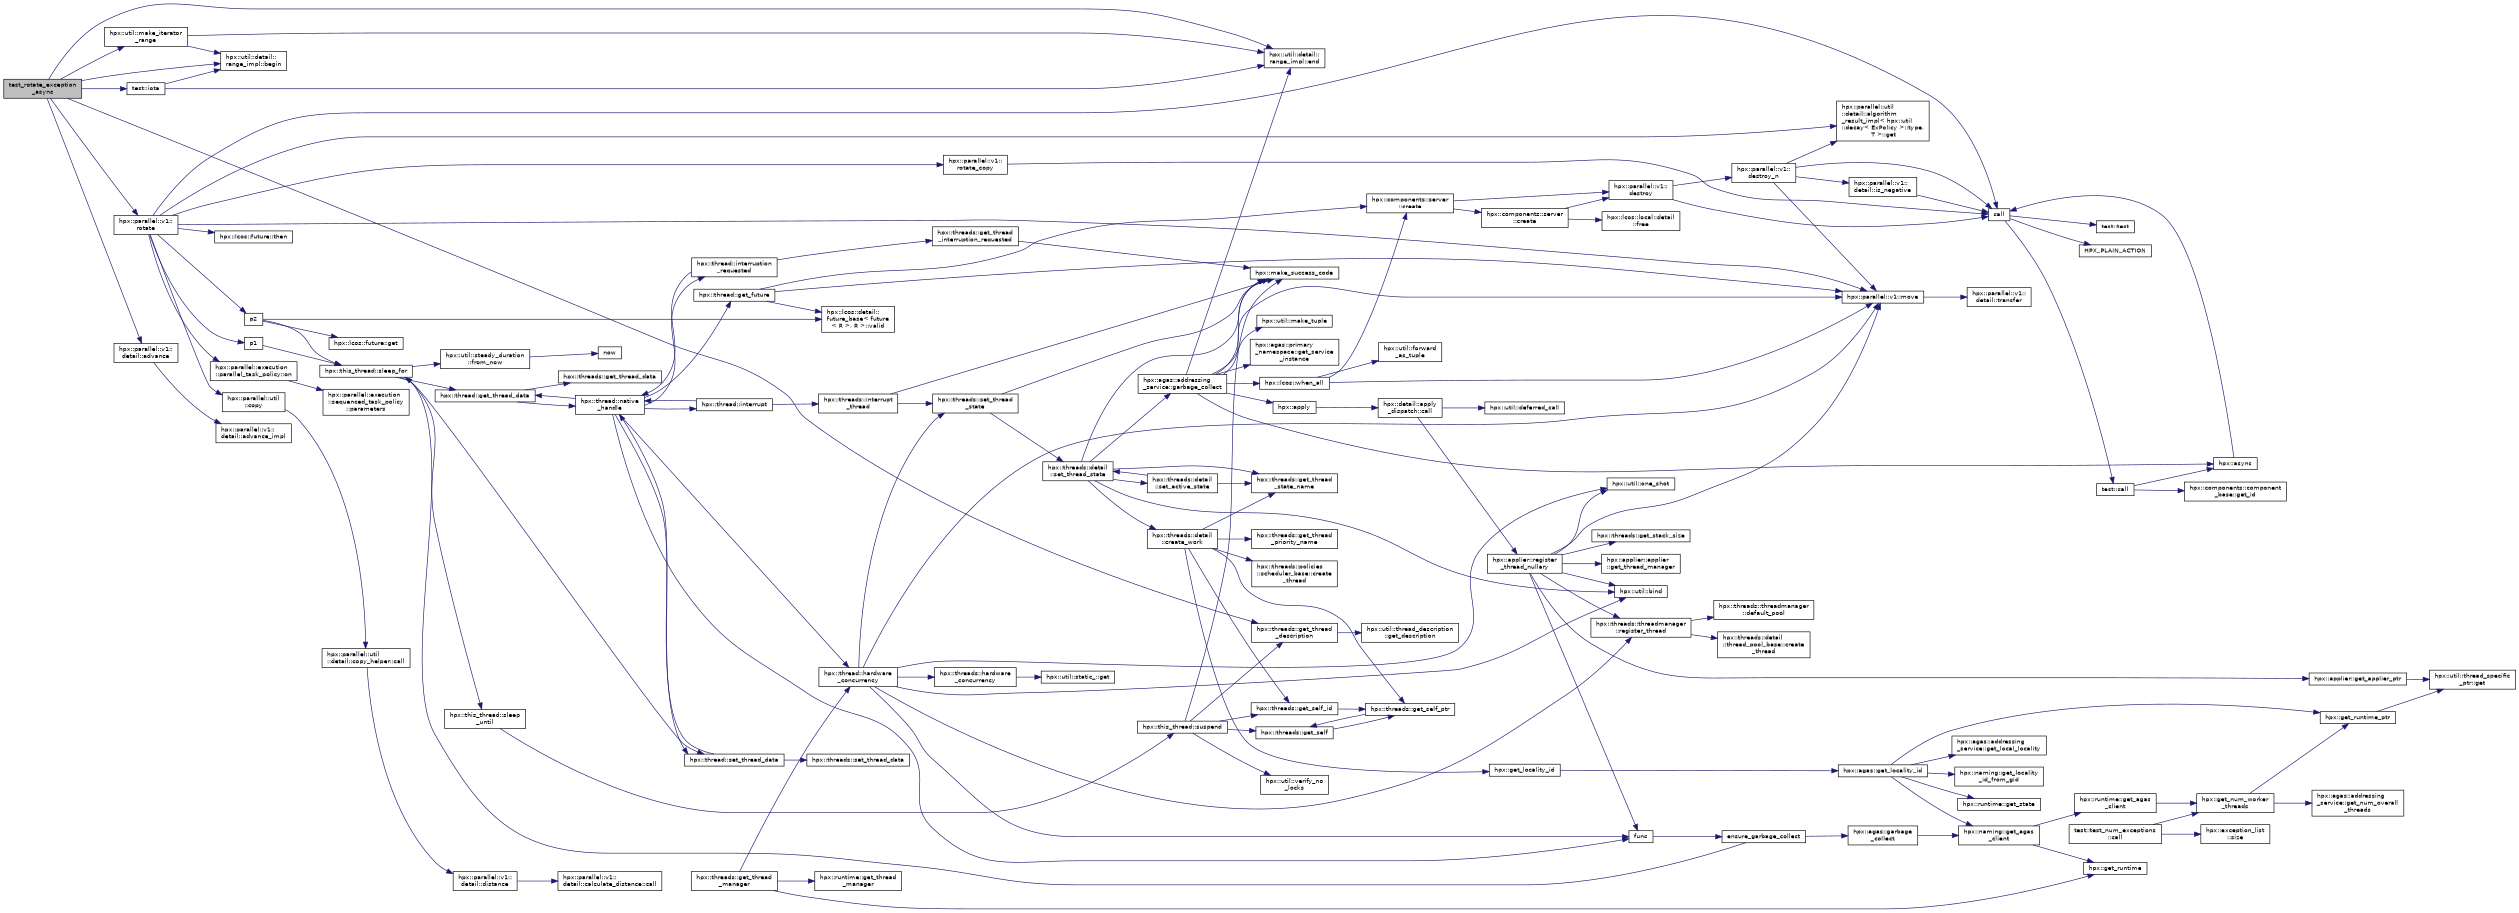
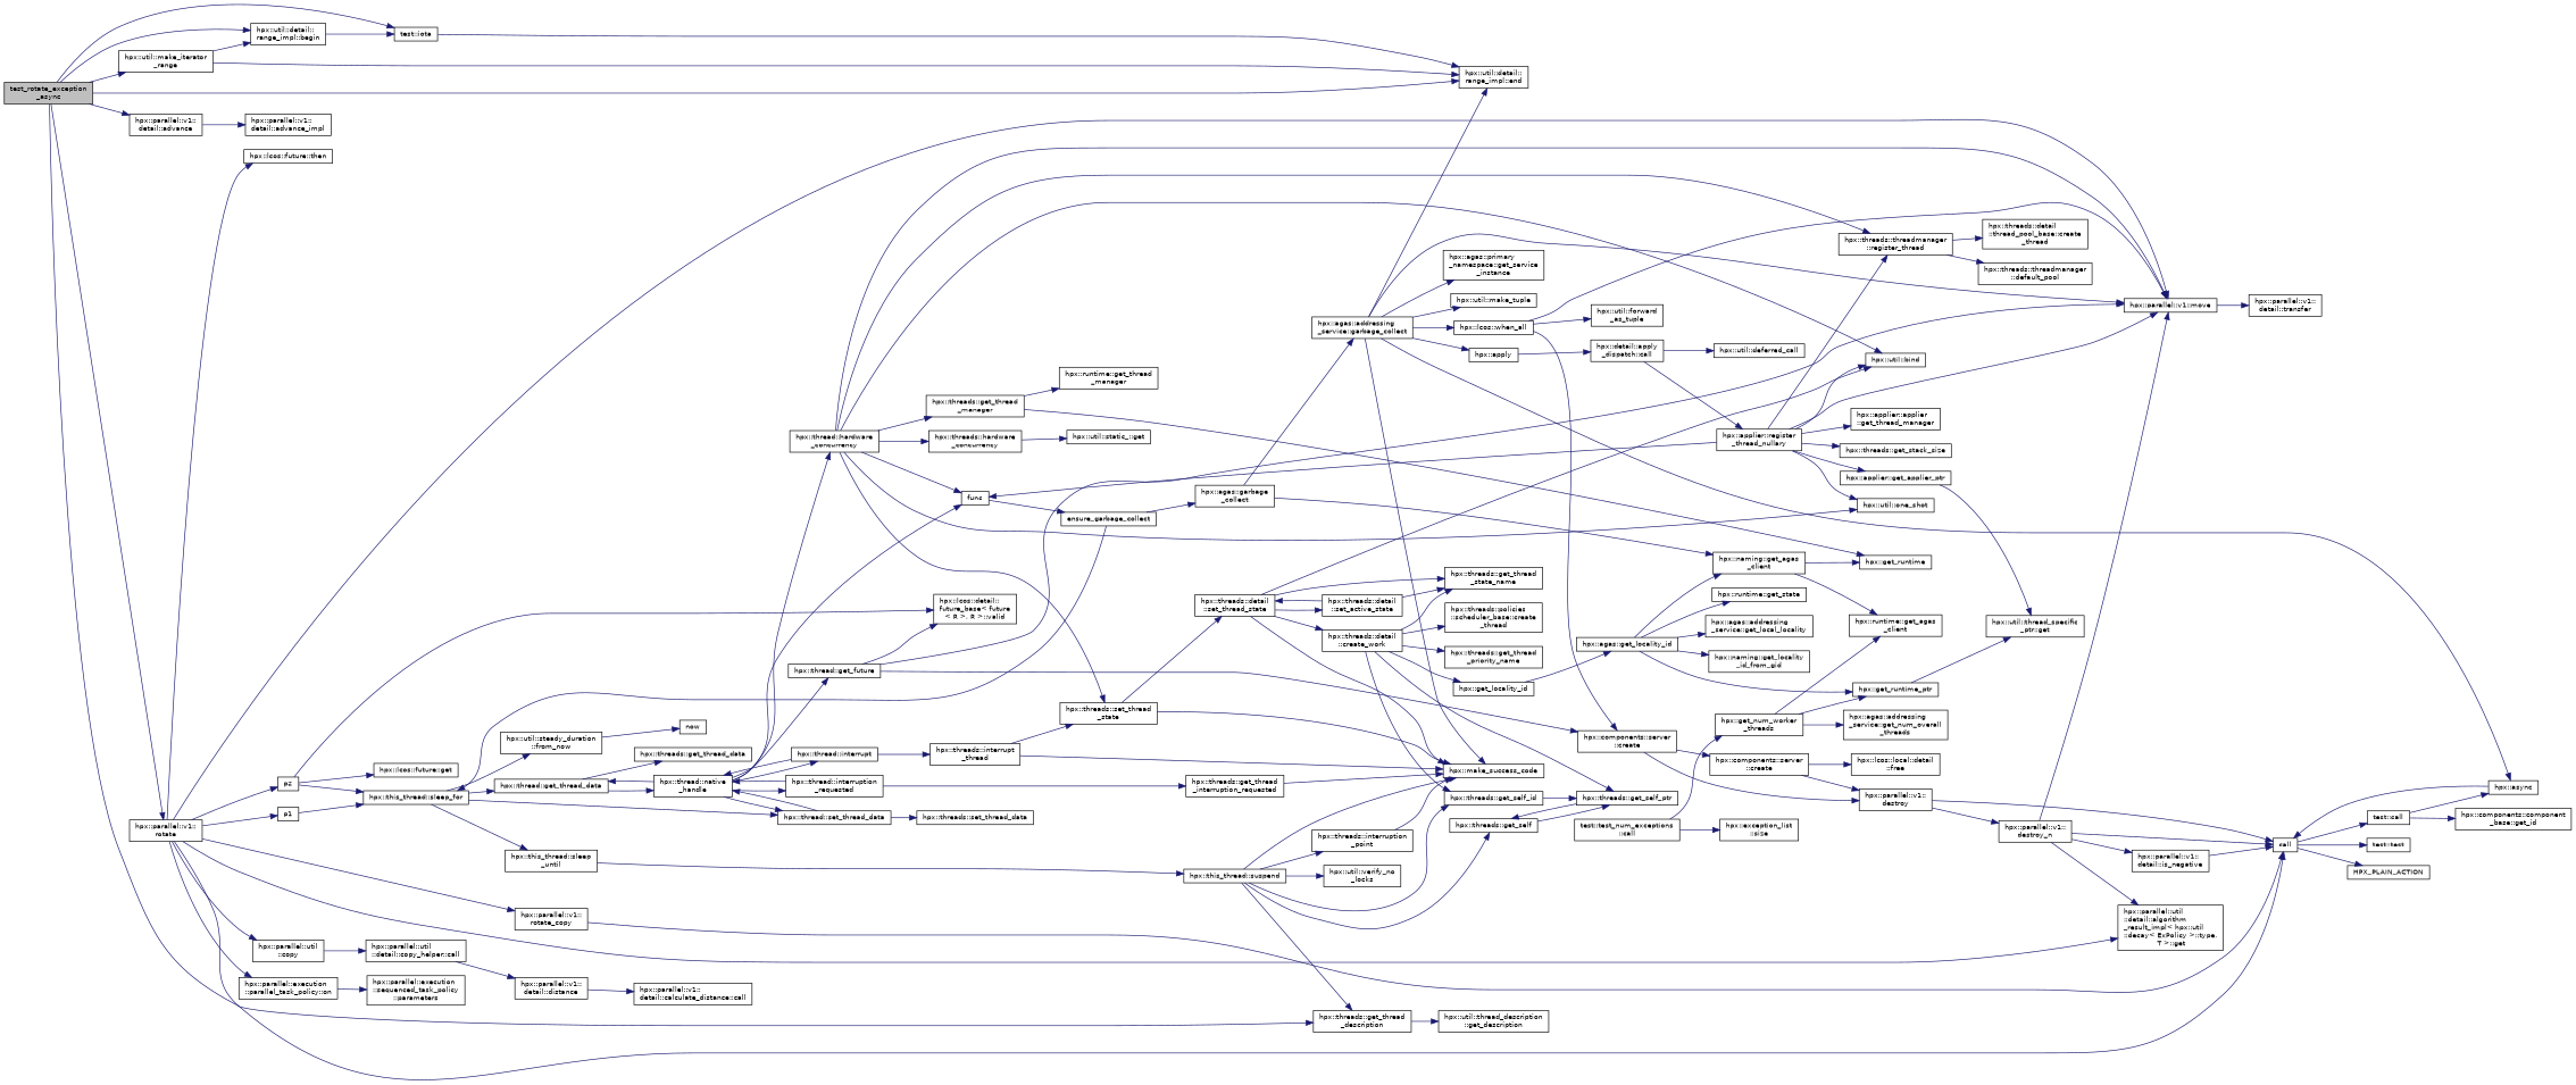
  digraph {
    rankdir=LR
    node [color=black fillcolor=white fontname=Helvetica fontsize=10 shape=record style=filled]
    edge [color=midnightblue fontname=Helvetica fontsize=10 labelfontname=Helvetica labelfontsize=10 style=solid]
    n1 [fillcolor=grey75 fontcolor=black height=0.2 label="test_rotate_exception\l_async" width=0.4]
    n2 [height=0.2 label="test::iota" width=0.4]
    n3 [height=0.2 label="hpx::util::detail::\lrange_impl::begin" width=0.4]
    n4 [height=0.2 label="hpx::util::detail::\lrange_impl::end" width=0.4]
    n5 [height=0.2 label="hpx::parallel::v1::\ldetail::advance" width=0.4]
    n6 [height=0.2 label="hpx::parallel::v1::\lrotate" width=0.4]
    n7 [height=0.2 label="hpx::util::make_iterator\l_range" width=0.4]
    n8 [height=0.2 label="hpx::threads::get_thread\l_description" width=0.4]
    n9 [height=0.2 label="hpx::parallel::v1::\ldetail::advance_impl" width=0.4]
    n10 [height=0.2 label=call width=0.4]
    n11 [height=0.2 label=p1 width=0.4]
    n12 [height=0.2 label="hpx::parallel::v1::move" width=0.4]
    n13 [height=0.2 label="hpx::parallel::util\l::detail::algorithm\l_result_impl\< hpx::util\l::decay\< ExPolicy \>::type,\l T \>::get" width=0.4]
    n14 [height=0.2 label="hpx::parallel::util\l::copy" width=0.4]
    n15 [height=0.2 label=p2 width=0.4]
    n16 [height=0.2 label="hpx::parallel::execution\l::parallel_task_policy::on" width=0.4]
    n17 [height=0.2 label="hpx::lcos::future::then" width=0.4]
    n18 [height=0.2 label="hpx::parallel::v1::\lrotate_copy" width=0.4]
    n19 [height=0.2 label="test::test_num_exceptions\l::call" width=0.4]
    n20 [height=0.2 label="hpx::exception_list\l::size" width=0.4]
    n21 [height=0.2 label="hpx::get_num_worker\l_threads" width=0.4]
    n22 [height=0.2 label="test::test" width=0.4]
    n23 [height=0.2 label=HPX_PLAIN_ACTION width=0.4]
    n24 [height=0.2 label="test::call" width=0.4]
    n25 [height=0.2 label="hpx::this_thread::sleep_for" width=0.4]
    n26 [height=0.2 label="hpx::parallel::v1::\ldetail::transfer" width=0.4]
    n27 [height=0.2 label="hpx::parallel::util\l::detail::copy_helper::call" width=0.4]
    n28 [height=0.2 label="hpx::lcos::detail::\lfuture_base\< future\l\< R \>, R \>::valid" width=0.4]
    n29 [height=0.2 label="hpx::lcos::future::get" width=0.4]
    n30 [height=0.2 label="hpx::parallel::execution\l::sequenced_task_policy\l::parameters" width=0.4]
    n31 [height=0.2 label="hpx::async" width=0.4]
    n32 [height=0.2 label="hpx::components::component\l_base::get_id" width=0.4]
    n33 [height=0.2 label="hpx::this_thread::sleep\l_until" width=0.4]
    n34 [height=0.2 label="hpx::util::steady_duration\l::from_now" width=0.4]
    n35 [height=0.2 label="hpx::thread::get_thread_data" width=0.4]
    n36 [height=0.2 label="hpx::thread::set_thread_data" width=0.4]
    n37 [height=0.2 label="hpx::this_thread::suspend" width=0.4]
    n38 [height=0.2 label=now width=0.4]
    n39 [height=0.2 label="hpx::threads::get_thread_data" width=0.4]
    n40 [height=0.2 label="hpx::thread::native\l_handle" width=0.4]
    n41 [height=0.2 label="hpx::threads::set_thread_data" width=0.4]
    n42 [height=0.2 label="hpx::threads::get_self" width=0.4]
    n43 [height=0.2 label="hpx::threads::get_self_id" width=0.4]
+   n44 [height=0.2 label="hpx::threads::interruption\l_point" width=0.4]
    n45 [height=0.2 label="hpx::make_success_code" width=0.4]
    n46 [height=0.2 label="hpx::util::verify_no\l_locks" width=0.4]
    n47 [height=0.2 label="hpx::threads::get_self_ptr" width=0.4]
    n48 [height=0.2 label="hpx::util::thread_description\l::get_description" width=0.4]
    n49 [height=0.2 label="hpx::thread::hardware\l_concurrency" width=0.4]
    n50 [height=0.2 label=func width=0.4]
    n51 [height=0.2 label="hpx::thread::interrupt" width=0.4]
    n52 [height=0.2 label="hpx::thread::interruption\l_requested" width=0.4]
    n53 [height=0.2 label="hpx::thread::get_future" width=0.4]
    n54 [height=0.2 label="hpx::threads::hardware\l_concurrency" width=0.4]
    n55 [height=0.2 label="hpx::util::bind" width=0.4]
    n56 [height=0.2 label="hpx::util::one_shot" width=0.4]
    n57 [height=0.2 label="hpx::threads::threadmanager\l::register_thread" width=0.4]
    n58 [height=0.2 label="hpx::threads::get_thread\l_manager" width=0.4]
    n59 [height=0.2 label="hpx::threads::set_thread\l_state" width=0.4]
    n60 [height=0.2 label=ensure_garbage_collect width=0.4]
    n61 [height=0.2 label="hpx::threads::interrupt\l_thread" width=0.4]
    n62 [height=0.2 label="hpx::threads::get_thread\l_interruption_requested" width=0.4]
    n63 [height=0.2 label="hpx::components::server\l::create" width=0.4]
    n64 [height=0.2 label="hpx::util::static_::get" width=0.4]
    n65 [height=0.2 label="hpx::threads::threadmanager\l::default_pool" width=0.4]
    n66 [height=0.2 label="hpx::threads::detail\l::thread_pool_base::create\l_thread" width=0.4]
    n67 [height=0.2 label="hpx::get_runtime" width=0.4]
    n68 [height=0.2 label="hpx::runtime::get_thread\l_manager" width=0.4]
    n69 [height=0.2 label="hpx::threads::detail\l::set_thread_state" width=0.4]
    n70 [height=0.2 label="hpx::agas::garbage\l_collect" width=0.4]
    n71 [height=0.2 label="hpx::naming::get_agas\l_client" width=0.4]
    n72 [height=0.2 label="hpx::agas::addressing\l_service::garbage_collect" width=0.4]
    n73 [height=0.2 label="hpx::runtime::get_agas\l_client" width=0.4]
    n74 [height=0.2 label="hpx::agas::primary\l_namespace::get_service\l_instance" width=0.4]
    n75 [height=0.2 label="hpx::util::make_tuple" width=0.4]
    n76 [height=0.2 label="hpx::apply" width=0.4]
    n77 [height=0.2 label="hpx::lcos::when_all" width=0.4]
    n78 [height=0.2 label="hpx::detail::apply\l_dispatch::call" width=0.4]
    n79 [height=0.2 label="hpx::util::forward\l_as_tuple" width=0.4]
    n80 [height=0.2 label="hpx::applier::register\l_thread_nullary" width=0.4]
    n81 [height=0.2 label="hpx::util::deferred_call" width=0.4]
    n82 [height=0.2 label="hpx::applier::get_applier_ptr" width=0.4]
    n83 [height=0.2 label="hpx::threads::get_stack_size" width=0.4]
    n84 [height=0.2 label="hpx::applier::applier\l::get_thread_manager" width=0.4]
    n85 [height=0.2 label="hpx::util::thread_specific\l_ptr::get" width=0.4]
    n86 [height=0.2 label="hpx::components::server\l::create" width=0.4]
    n87 [height=0.2 label="hpx::parallel::v1::\ldestroy" width=0.4]
    n88 [height=0.2 label="hpx::lcos::local::detail\l::free" width=0.4]
    n89 [height=0.2 label="hpx::parallel::v1::\ldestroy_n" width=0.4]
    n90 [height=0.2 label="hpx::parallel::v1::\ldetail::is_negative" width=0.4]
    n91 [height=0.2 label="hpx::threads::get_thread\l_state_name" width=0.4]
    n92 [height=0.2 label="hpx::threads::detail\l::set_active_state" width=0.4]
    n93 [height=0.2 label="hpx::threads::detail\l::create_work" width=0.4]
    n94 [height=0.2 label="hpx::threads::get_thread\l_priority_name" width=0.4]
    n95 [height=0.2 label="hpx::get_locality_id" width=0.4]
    n96 [height=0.2 label="hpx::threads::policies\l::scheduler_base::create\l_thread" width=0.4]
    n97 [height=0.2 label="hpx::agas::get_locality_id" width=0.4]
    n98 [height=0.2 label="hpx::get_runtime_ptr" width=0.4]
    n99 [height=0.2 label="hpx::runtime::get_state" width=0.4]
    n100 [height=0.2 label="hpx::agas::addressing\l_service::get_local_locality" width=0.4]
    n101 [height=0.2 label="hpx::naming::get_locality\l_id_from_gid" width=0.4]
    n102 [height=0.2 label="hpx::parallel::v1::\ldetail::distance" width=0.4]
    n103 [height=0.2 label="hpx::parallel::v1::\ldetail::calculate_distance::call" width=0.4]
    n104 [height=0.2 label="hpx::agas::addressing\l_service::get_num_overall\l_threads" width=0.4]
    n1 -> n2
    n1 -> n3
    n1 -> n4
    n1 -> n5
    n1 -> n6
    n1 -> n7
    n1 -> n8
-   n2 -> n3
+   n3 -> n2
    n2 -> n4
    n5 -> n9
    n6 -> n10
    n6 -> n11
    n6 -> n12
    n6 -> n13
    n6 -> n14
    n6 -> n15
    n6 -> n16
    n6 -> n17
    n6 -> n18
    n7 -> n3
    n7 -> n4
    n8 -> n48
    n10 -> n22
    n10 -> n23
    n10 -> n24
    n11 -> n25
    n12 -> n26
    n14 -> n27
    n15 -> n25
    n15 -> n28
    n15 -> n29
    n16 -> n30
    n18 -> n10
    n19 -> n20
    n19 -> n21
-   n73 -> n21
+   n21 -> n73
    n21 -> n98
    n21 -> n104
    n24 -> n31
    n24 -> n32
    n25 -> n33
    n25 -> n34
    n25 -> n35
    n25 -> n36
    n27 -> n102
    n31 -> n10
    n33 -> n37
    n34 -> n38
    n35 -> n39
    n35 -> n40
    n36 -> n40
    n36 -> n41
    n37 -> n8
    n37 -> n42
    n37 -> n43
+   n37 -> n44
    n37 -> n45
    n37 -> n46
    n40 -> n35
    n40 -> n36
    n40 -> n49
    n40 -> n50
    n40 -> n51
    n40 -> n52
    n40 -> n53
    n42 -> n47
    n43 -> n47
+   n44 -> n45
    n47 -> n42
    n49 -> n12
    n49 -> n50
    n49 -> n54
    n49 -> n55
    n49 -> n56
    n49 -> n57
-   n58 -> n49
+   n49 -> n58
    n49 -> n59
    n50 -> n60
    n51 -> n40
    n51 -> n61
    n52 -> n40
    n52 -> n62
    n53 -> n12
    n53 -> n28
    n53 -> n63
    n54 -> n64
    n57 -> n65
    n57 -> n66
    n58 -> n67
    n58 -> n68
    n59 -> n45
    n59 -> n69
    n60 -> n25
    n60 -> n70
    n61 -> n45
    n61 -> n59
    n62 -> n45
    n63 -> n86
    n63 -> n87
    n69 -> n45
    n69 -> n55
    n69 -> n91
    n69 -> n92
    n69 -> n93
    n70 -> n71
-   n69 -> n72
+   n70 -> n72
    n71 -> n67
    n71 -> n73
    n72 -> n4
    n72 -> n12
    n72 -> n31
    n72 -> n45
    n72 -> n74
    n72 -> n75
    n72 -> n76
    n72 -> n77
    n76 -> n78
    n77 -> n12
    n77 -> n63
    n77 -> n79
    n78 -> n80
    n78 -> n81
    n80 -> n12
    n80 -> n50
    n80 -> n55
    n80 -> n56
    n80 -> n57
    n80 -> n82
    n80 -> n83
    n80 -> n84
    n82 -> n85
    n86 -> n87
    n86 -> n88
    n87 -> n10
    n87 -> n89
    n89 -> n10
    n89 -> n12
    n89 -> n13
    n89 -> n90
    n90 -> n10
    n92 -> n69
    n92 -> n91
    n93 -> n43
    n93 -> n47
    n93 -> n91
    n93 -> n94
    n93 -> n95
    n93 -> n96
    n95 -> n97
    n97 -> n71
    n97 -> n98
    n97 -> n99
    n97 -> n100
    n97 -> n101
    n98 -> n85
    n102 -> n103
  }
